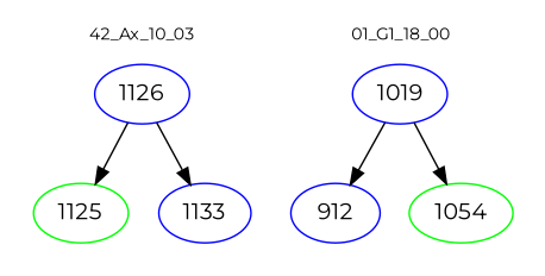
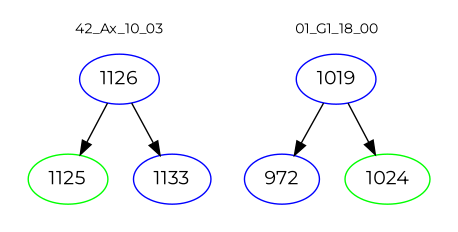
  digraph {
    fontname=Montserrat
    node [color=blue fontname=Montserrat]
    edge [color=black fontname=Montserrat]
    n1 [label=1126]
    n2 [color=green label=1125]
    n3 [label=1133]
    n4 [label=1019]
-   n5 [label=912]
-   n6 [color=green label=1054]
+   n5 [label=972]
+   n6 [color=green label=1024]
    subgraph cluster_1 {
      color=white
      fontsize=10
      label="42_Ax_10_03"
      n1
      n2
      n3
    }
    subgraph cluster_2 {
      color=white
      fontsize=10
      label="01_G1_18_00"
      n4
      n5
      n6
    }
    n1 -> n2
    n1 -> n3
    n4 -> n5
    n4 -> n6
  }
